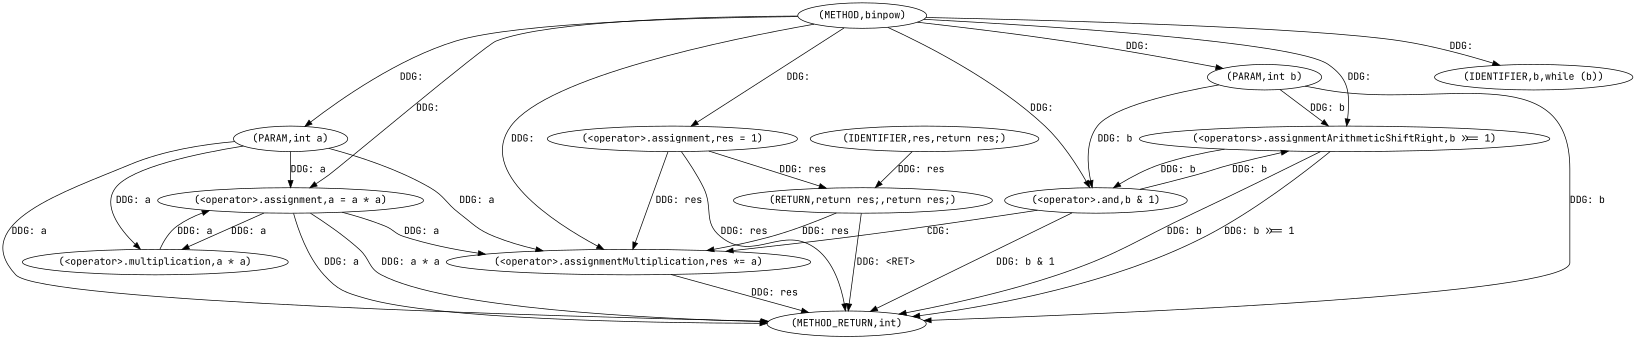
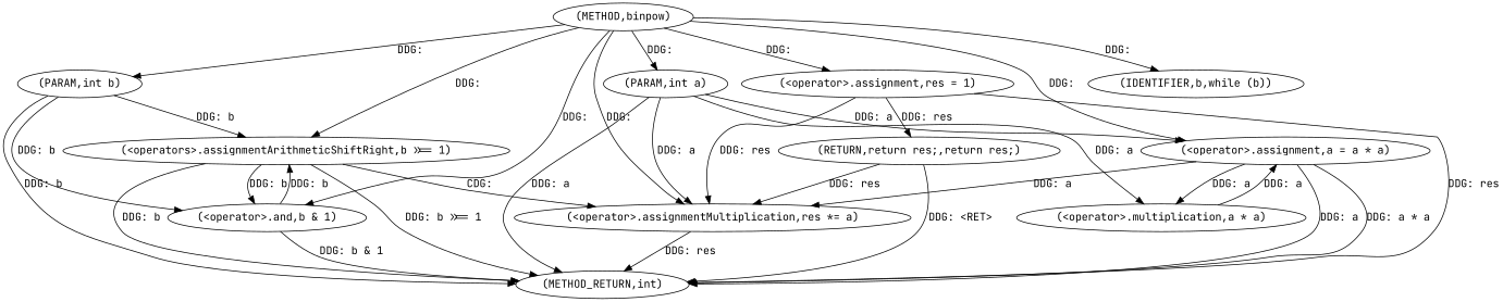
  digraph {
    fontname="JetBrains Mono"
    node [fontname="JetBrains Mono"]
    edge [fontname="JetBrains Mono"]
    n1 [label="(METHOD,binpow)"]
    n2 [label="(PARAM,int a)"]
    n3 [label="(PARAM,int b)"]
    n4 [label="(<operator>.assignment,res = 1)"]
    n5 [label="(IDENTIFIER,b,while (b))"]
    n6 [label="(<operator>.assignment,a = a * a)"]
    n7 [label="(<operators>.assignmentArithmeticShiftRight,b >>= 1)"]
    n8 [label="(<operator>.and,b & 1)"]
    n9 [label="(<operator>.assignmentMultiplication,res *= a)"]
    n10 [label="(<operator>.multiplication,a * a)"]
    n11 [label="(METHOD_RETURN,int)"]
    n12 [label="(RETURN,return res;,return res;)"]
-   n13 [label="(IDENTIFIER,res,return res;)"]
    n1 -> n2 [label="DDG: "]
    n1 -> n3 [label="DDG: "]
    n1 -> n4 [label="DDG: "]
    n1 -> n5 [label="DDG: "]
    n1 -> n6 [label="DDG: "]
    n1 -> n7 [label="DDG: "]
    n1 -> n8 [label="DDG: "]
    n1 -> n9 [label="DDG: "]
    n2 -> n6 [label="DDG: a"]
    n2 -> n9 [label="DDG: a"]
    n2 -> n10 [label="DDG: a"]
    n2 -> n11 [label="DDG: a"]
    n3 -> n7 [label="DDG: b"]
    n3 -> n8 [label="DDG: b"]
    n3 -> n11 [label="DDG: b"]
    n4 -> n9 [label="DDG: res"]
    n4 -> n11 [label="DDG: res"]
    n4 -> n12 [label="DDG: res"]
    n6 -> n9 [label="DDG: a"]
    n6 -> n10 [label="DDG: a"]
    n6 -> n11 [label="DDG: a"]
    n6 -> n11 [label="DDG: a * a"]
    n7 -> n8 [label="DDG: b"]
    n7 -> n11 [label="DDG: b"]
    n7 -> n11 [label="DDG: b >>= 1"]
    n8 -> n7 [label="DDG: b"]
-   n8 -> n9 [label="CDG: "]
+   n7 -> n9 [label="CDG: "]
    n8 -> n11 [label="DDG: b & 1"]
    n9 -> n11 [label="DDG: res"]
    n10 -> n6 [label="DDG: a"]
    n12 -> n9 [label="DDG: res"]
    n12 -> n11 [label="DDG: <RET>"]
-   n13 -> n12 [label="DDG: res"]
  }
